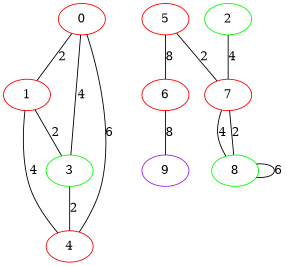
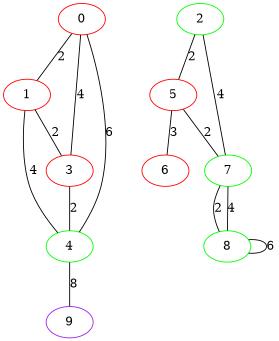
  graph {
    node [color=red weight=1]
    0
    1
-   3 [color=green]
-   4
+   3
+   4 [color=green]
    9 [color=purple weight=4]
    2 [color=green weight=2]
    5
-   7
+   7 [color=green]
    6
    8 [color=green weight=2]
    0 -- 1 [label=2]
    0 -- 3 [label=4]
    0 -- 4 [label=6]
    1 -- 3 [label=2]
    1 -- 4 [label=4]
    3 -- 4 [label=2]
-   6 -- 9 [label=8]
+   4 -- 9 [label=8]
+   2 -- 5 [label=2]
    2 -- 7 [label=4]
    5 -- 7 [label=2]
-   5 -- 6 [label=8]
+   5 -- 6 [label=3]
    7 -- 8 [label=2]
    7 -- 8 [label=4]
    8 -- 8 [label=6]
  }
